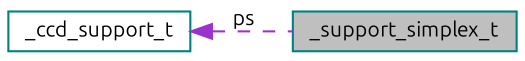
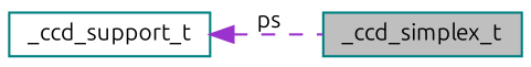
  digraph {
    rankdir=LR
    fontname=Ubuntu
    node [color=teal fontname=Ubuntu fontsize=10 shape=record style=filled]
-   n1 [fillcolor=grey75 fontcolor=black height=0.2 label=_support_simplex_t width=0.4]
+   n1 [fillcolor=grey75 fontcolor=black height=0.2 label=_ccd_simplex_t width=0.4]
    n2 [fillcolor=white height=0.2 label=_ccd_support_t width=0.4]
    n2 -> n1 [color=darkorchid3 dir=back fontname=Ubuntu fontsize=10 label=" ps" labelfontname=FreeSans labelfontsize=10 style=dashed]
  }
